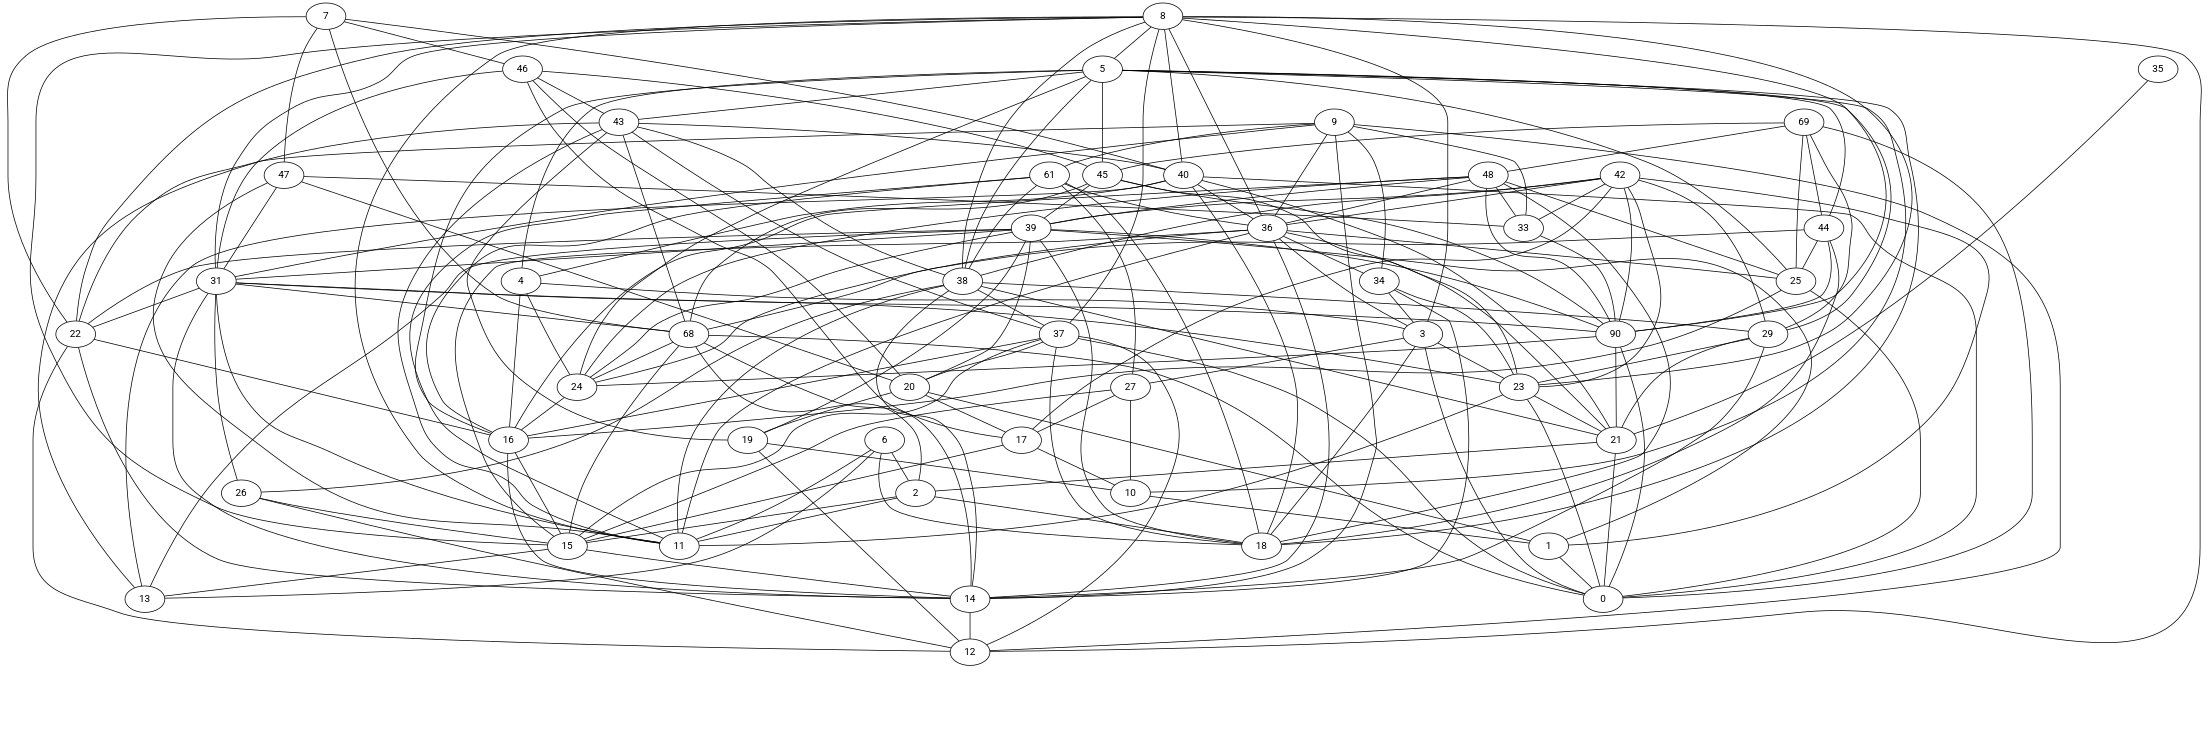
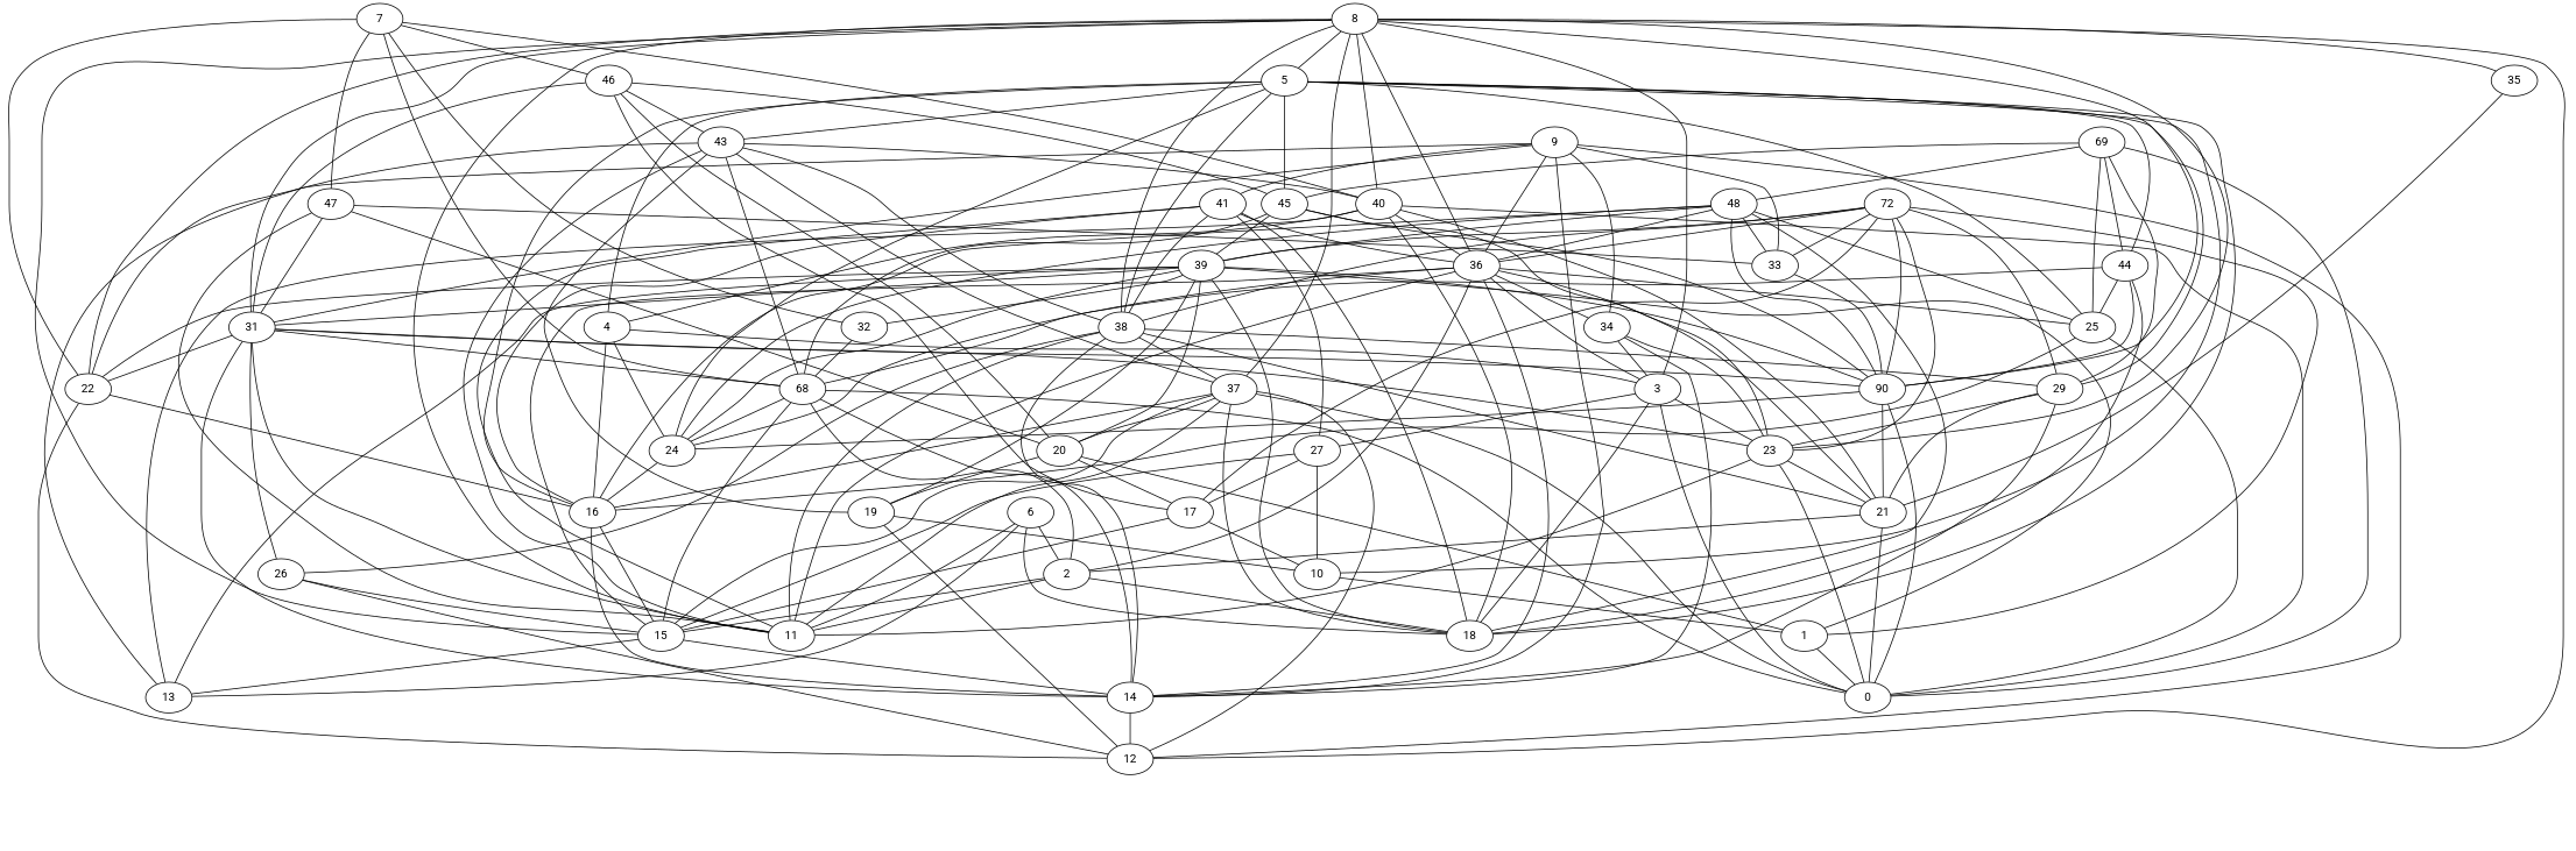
  digraph {
    fontname=Roboto
    node [fontname=Roboto]
    edge [color=black dir=none fontname=Roboto]
    9
    12
    33
    36
    14
    34
-   41 [label=61]
+   41
    31
    13
    27
    15
    17
    10
    11
    5
    45
    43
    24
    16
    38
    29
    4
    44
    25
    18
    n26 [label=90]
    n27 [label=68]
    23
    39
    46
    20
    37
    22
    40
    19
    0
    48
    21
    2
    1
    3
    8
    35
    n44 [label=69]
-   42
+   42 [label=72]
    26
    7
+   32
    47
    6
    subgraph sub_1 {
      9
      12
      33
      36
      14
      34
      41
      31
      13
      27
      15
      17
      10
      11
      5
      45
      43
      24
      16
      38
      29
      4
      44
      25
      18
      n26
      n27
      23
      39
      46
      20
      37
      22
      40
      19
      0
      48
      21
      2
      1
      3
      8
      35
      n44
      42
      26
      7
+     32
      47
      6
    }
    9 -> 12
    9 -> 33
    9 -> 36
    9 -> 14
    9 -> 34
    9 -> 41
    9 -> 31
    9 -> 13
    33 -> n26
    36 -> 14
    36 -> 34
    36 -> 15
    36 -> 11
    36 -> 24
    36 -> 25
    36 -> 21
+   36 -> 2
    36 -> 3
    14 -> 12
    34 -> 14
    34 -> 23
    34 -> 3
    41 -> 36
    41 -> 27
    41 -> 11
    41 -> 16
    41 -> 38
    41 -> 18
    31 -> 14
    31 -> 11
    31 -> n26
    31 -> n27
    31 -> 23
    31 -> 22
    31 -> 26
    27 -> 15
    27 -> 17
    27 -> 10
    15 -> 14
    15 -> 13
    17 -> 15
    17 -> 10
    10 -> 1
    5 -> 10
    5 -> 45
    5 -> 43
    5 -> 24
    5 -> 16
    5 -> 38
    5 -> 29
    5 -> 4
    5 -> 44
    5 -> 25
    5 -> 18
    45 -> n26
    45 -> n27
    45 -> 23
    45 -> 39
    43 -> 11
    43 -> 38
    43 -> n27
    43 -> 37
    43 -> 22
    43 -> 40
    43 -> 19
    24 -> 16
    16 -> 14
    16 -> 15
    38 -> 14
    38 -> 11
    38 -> 29
    38 -> 37
    38 -> 21
    38 -> 26
    29 -> 14
    29 -> 23
    29 -> 21
    4 -> 24
    4 -> 16
    4 -> 3
    44 -> 25
    44 -> 18
    44 -> n26
    44 -> n27
    25 -> 16
    25 -> 0
    n26 -> 24
    n26 -> 0
    n26 -> 21
    n27 -> 14
    n27 -> 15
    n27 -> 24
    n27 -> 0
    n27 -> 2
    23 -> 11
    23 -> 0
    23 -> 21
    39 -> 31
    39 -> 13
    39 -> 24
    39 -> 18
    39 -> n26
    39 -> 20
    39 -> 22
    39 -> 19
    39 -> 1
+   39 -> 32
    46 -> 31
    46 -> 17
    46 -> 45
    46 -> 43
    46 -> 20
    20 -> 17
    20 -> 19
    20 -> 1
    37 -> 12
    37 -> 15
+   37 -> 11
    37 -> 16
    37 -> 18
    37 -> 20
    37 -> 0
    22 -> 12
-   22 -> 14
    22 -> 16
    40 -> 36
    40 -> 13
    40 -> 4
    40 -> 18
    40 -> 0
    40 -> 21
    19 -> 12
    19 -> 10
    48 -> 33
    48 -> 36
    48 -> 24
    48 -> 16
    48 -> 25
    48 -> 18
    48 -> n26
    48 -> 39
    21 -> 0
    21 -> 2
    2 -> 15
    2 -> 11
    2 -> 18
    1 -> 0
    3 -> 27
    3 -> 18
    3 -> 23
    3 -> 0
    8 -> 12
    8 -> 36
    8 -> 31
    8 -> 15
    8 -> 11
    8 -> 5
    8 -> 38
    8 -> n26
    8 -> 23
    8 -> 37
    8 -> 22
    8 -> 40
    8 -> 3
+   8 -> 35
    35 -> 21
    n44 -> 45
    n44 -> 29
    n44 -> 44
    n44 -> 25
    n44 -> 0
    n44 -> 48
    42 -> 33
    42 -> 36
    42 -> 17
    42 -> 38
    42 -> 29
    42 -> n26
    42 -> 23
    42 -> 39
    42 -> 1
    26 -> 12
    26 -> 15
    7 -> n27
    7 -> 46
    7 -> 22
    7 -> 40
+   7 -> 32
    7 -> 47
+   32 -> n27
    47 -> 33
    47 -> 31
    47 -> 11
    47 -> 20
    6 -> 13
    6 -> 11
    6 -> 18
    6 -> 2
  }
